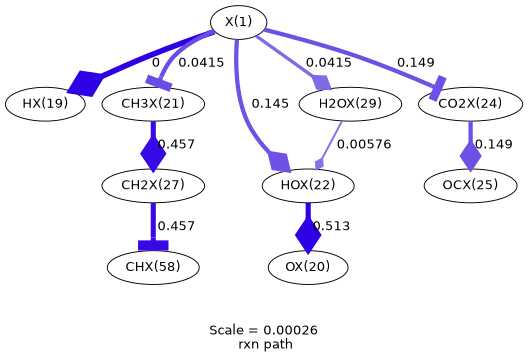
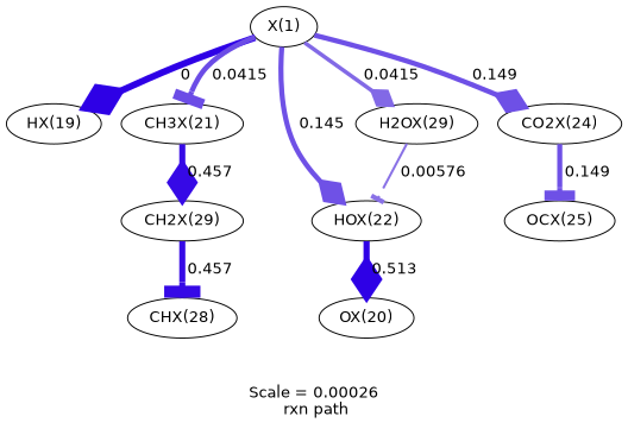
  digraph {
    fontname=Helvetica
    label="Scale = 0.00026\l rxn path"
    node [fontname=Helvetica]
    edge [arrowhead=diamond arrowsize=2.28 color="0.7, 0.649, 0.9" fontname=Helvetica style="setlinewidth(4.56)"]
    n1 [label="OX(20)"]
    n2 [label="X(1)"]
    n3 [label="HX(19)"]
    n4 [label="HOX(22)"]
    n5 [label="CH3X(21)"]
    n6 [label="H2OX(29)"]
    n7 [label="CO2X(24)"]
-   n8 [label="CH2X(27)"]
+   n8 [label="CH2X(29)"]
    n9 [label="OCX(25)"]
-   n10 [label="CHX(58)"]
+   n10 [label="CHX(28)"]
    n2 -> n3 [arrowsize=3 color="0.7, 1.5, 0.9" label=" 0" style="setlinewidth(6)"]
    n2 -> n4 [arrowsize=2.27 color="0.7, 0.645, 0.9" label=" 0.145" style="setlinewidth(4.54)"]
    n2 -> n5 [arrowhead=tee arrowsize=2.32 color="0.7, 0.666, 0.9" label=" 0.0415" style="setlinewidth(4.64)"]
    n2 -> n6 [arrowsize=1.8 color="0.7, 0.542, 0.9" label=" 0.0415" style="setlinewidth(3.6)"]
-   n2 -> n7 [arrowhead=tee label=" 0.149"]
+   n2 -> n7 [label=" 0.149"]
    n4 -> n1 [arrowsize=2.75 color="0.7, 1.01, 0.9" label=" 0.513" style="setlinewidth(5.5)"]
    n5 -> n8 [arrowsize=2.7 color="0.7, 0.957, 0.9" label=" 0.457" style="setlinewidth(5.41)"]
-   n6 -> n4 [arrowsize=1.05 color="0.7, 0.506, 0.9" label=" 0.00576" style="setlinewidth(2.11)"]
-   n7 -> n9 [label=" 0.149"]
+   n6 -> n4 [arrowhead=tee arrowsize=1.05 color="0.7, 0.506, 0.9" label=" 0.00576" style="setlinewidth(2.11)"]
+   n7 -> n9 [arrowhead=tee label=" 0.149"]
    n8 -> n10 [arrowhead=tee arrowsize=2.7 color="0.7, 0.957, 0.9" label=" 0.457" style="setlinewidth(5.41)"]
  }
